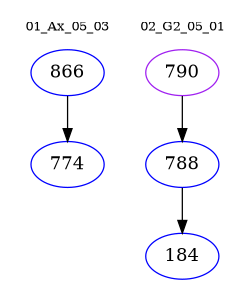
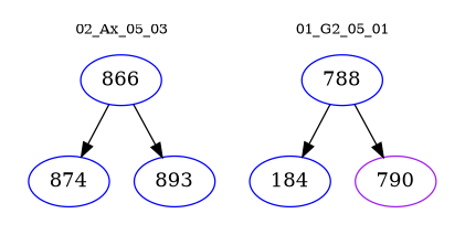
  digraph {
    node [color=blue]
    edge [color=black]
    n1 [label=866]
-   n2 [label=774]
+   n2 [label=874]
+   n3 [label=893]
    n4 [label=788]
    n5 [label=184]
    n6 [color=purple label=790]
    subgraph cluster_1 {
      color=white
      fontsize=10
-     label="01_Ax_05_03"
+     label="02_Ax_05_03"
      n1
      n2
+     n3
    }
    subgraph cluster_2 {
      color=white
      fontsize=10
-     label="02_G2_05_01"
+     label="01_G2_05_01"
      n4
      n5
      n6
    }
    n1 -> n2
+   n1 -> n3
    n4 -> n5
-   n6 -> n4
+   n4 -> n6
  }
